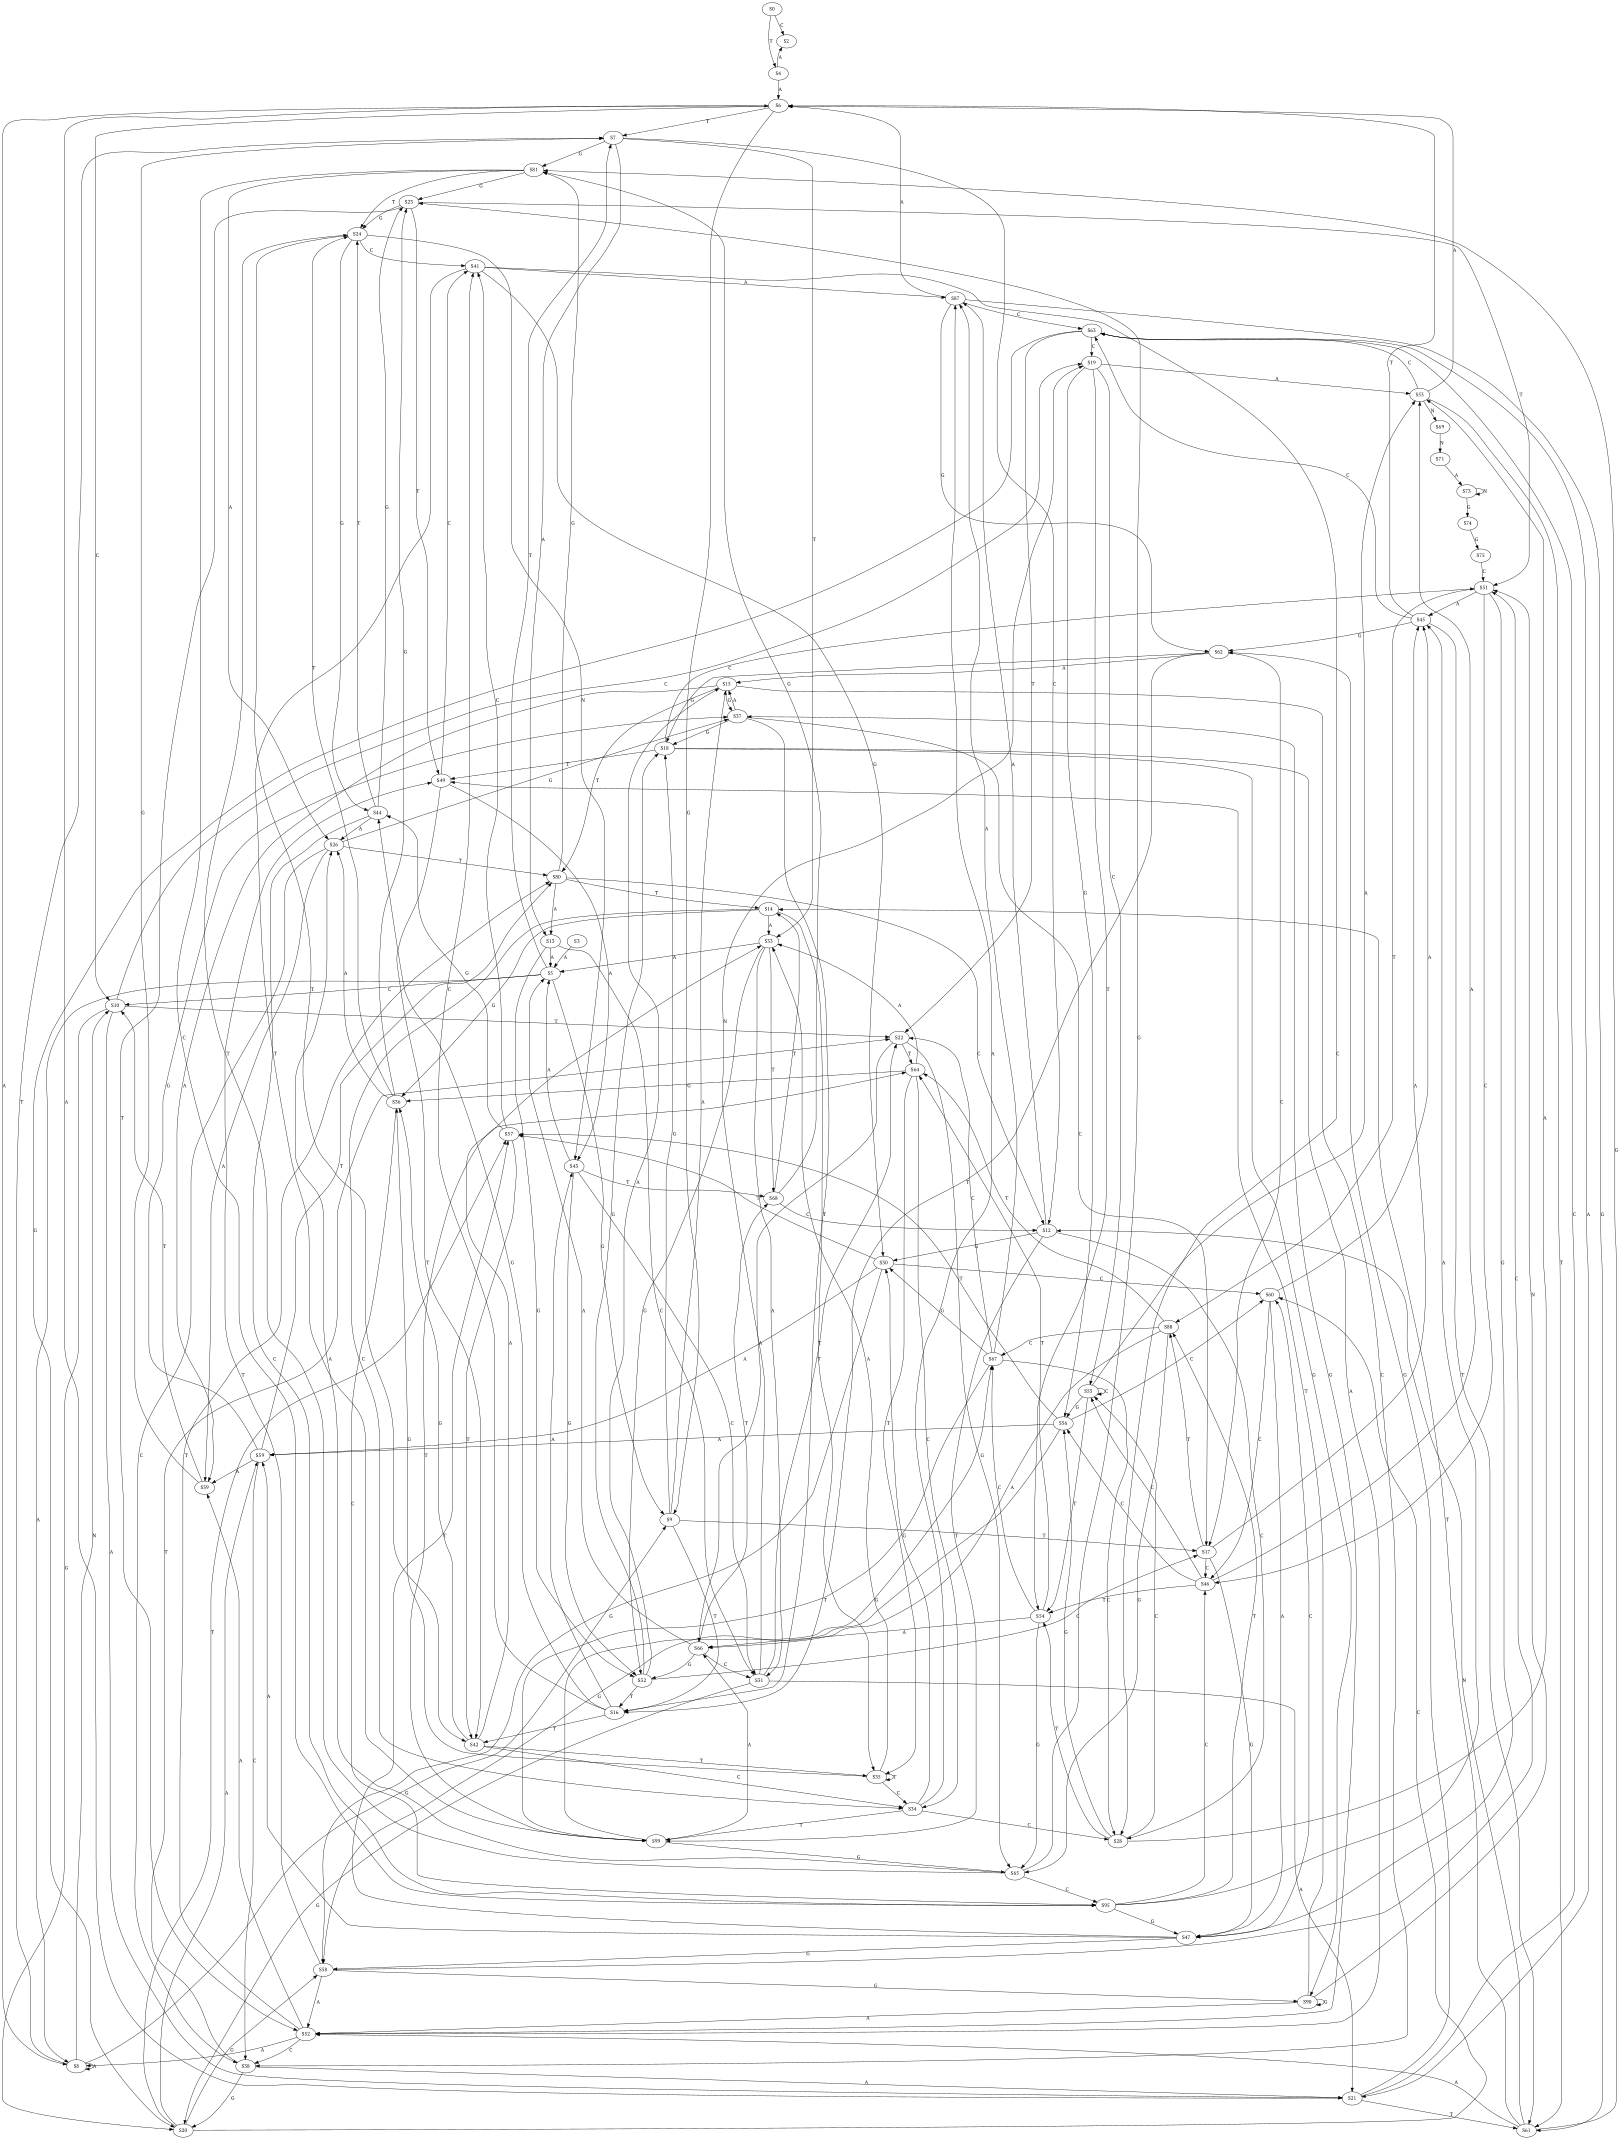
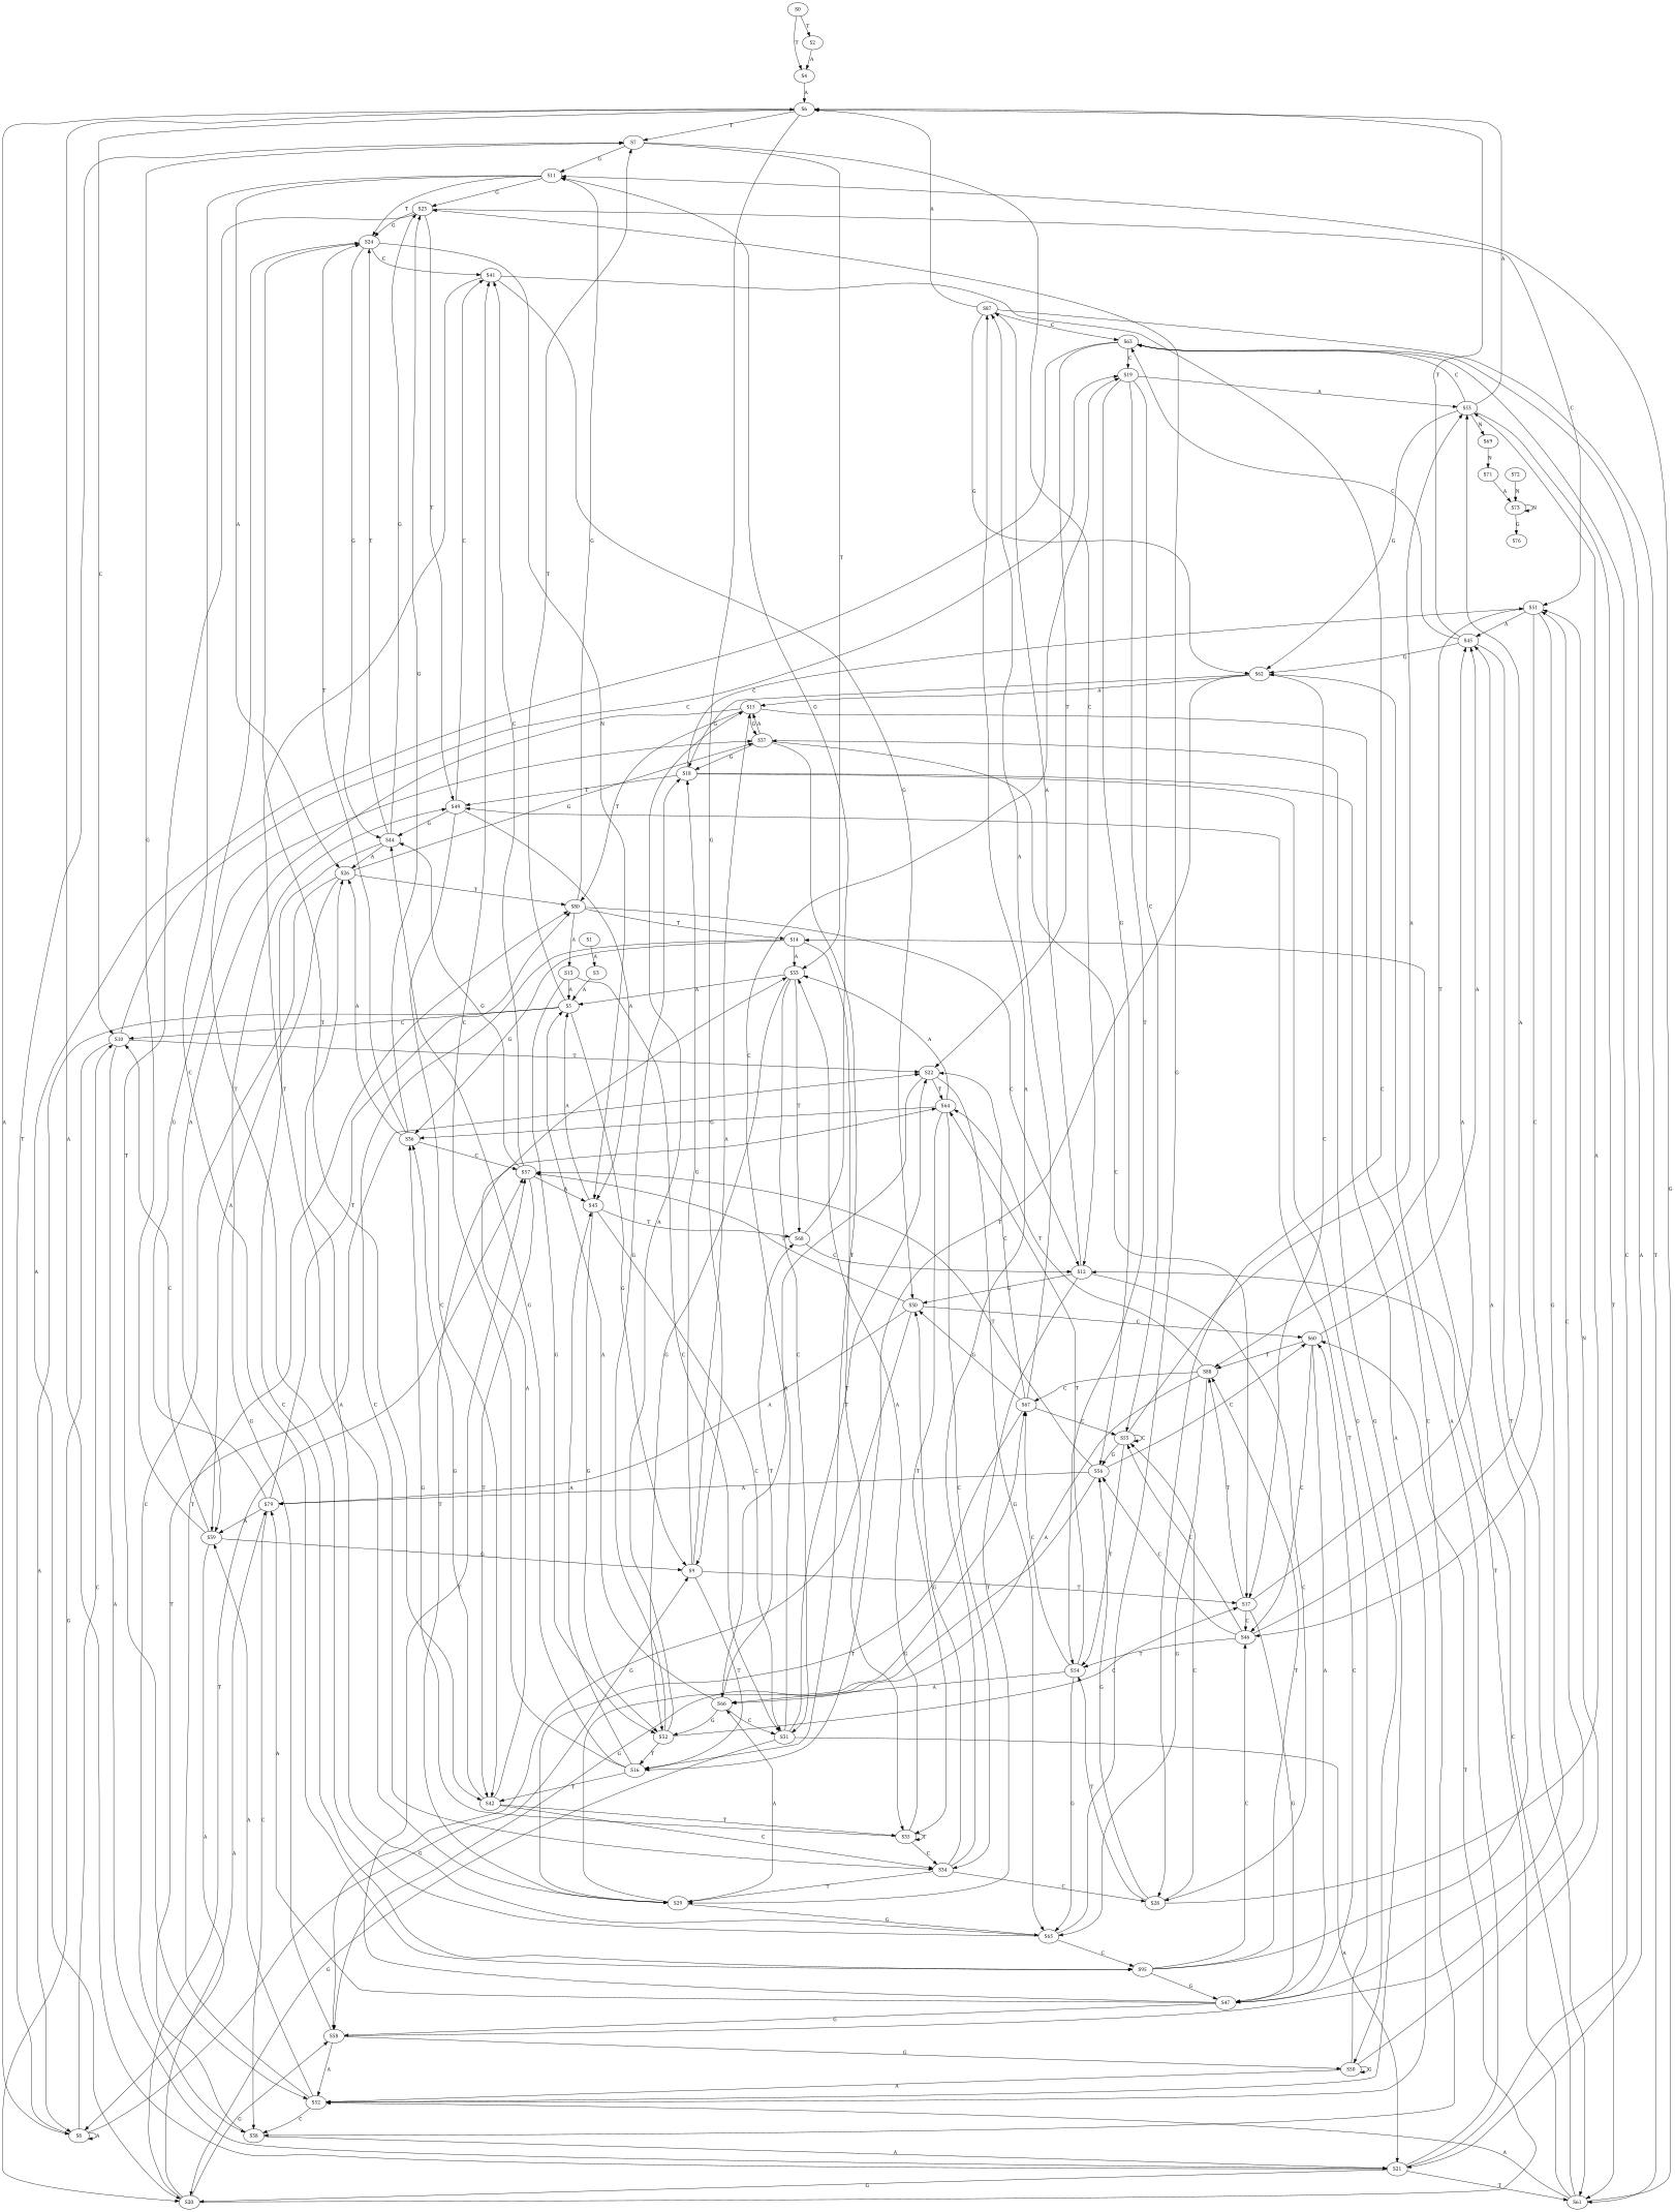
  strict digraph {
    fontname="PT Serif"
    node [fontname="PT Serif"]
    edge [fontname="PT Serif"]
    S0
    S2
    S4
+   S1
    S3
    S5
    S6
    S7
    S8
    S9
    S10
-   S11 [label=S81]
+   S11
    S12
    S13
    S33
    S15
    S16
    S17
    S18
    S19
    S20
    S21
    S22
    S23
    S24
    n26 [label=S95]
    S26
    n28 [label=S87]
    S28
-   S29 [label=S99]
+   S29
    S30
    S31
    S32
    S14
    S34
    S35
    S36
    S37
    S38
    S39
    n41 [label=S80]
    S41
    S42
    S43
    S44
    S45
    S46
    S47
    n49 [label=S88]
    S49
-   S50 [label=S90]
+   S50
    S51
    S52
    S53
    S54
    S55
    S56
    S57
    S58
-   S59
+   S59 [label=S79]
    S60
    S61
    S62
    S63
    S64
    S65
    S66
    S67
    S68
    S69
    S71
    S73
-   S74
-   S75
-   S0 -> S2 [label=C]
+   S72
+   S74 [label=S76]
+   S0 -> S2 [label=T]
    S0 -> S4 [label=T]
-   S4 -> S2 [label=A]
+   S2 -> S4 [label=A]
    S4 -> S6 [label=A]
+   S1 -> S3 [label=A]
    S3 -> S5 [label=A]
    S5 -> S7 [label=T]
    S5 -> S8 [label=A]
    S5 -> S9 [label=G]
    S5 -> S10 [label=C]
    S6 -> S7 [label=T]
    S6 -> S8 [label=A]
    S6 -> S9 [label=G]
    S6 -> S10 [label=C]
    S7 -> S11 [label=G]
    S7 -> S12 [label=C]
-   S7 -> S13 [label=A]
    S7 -> S33 [label=T]
    S8 -> S7 [label=T]
    S8 -> S8 [label=A]
    S8 -> S9 [label=G]
-   S8 -> S10 [label=N]
+   S8 -> S10 [label=C]
    S9 -> S15 [label=A]
    S9 -> S16 [label=T]
    S9 -> S17 [label=T]
    S9 -> S18 [label=G]
    S10 -> S19 [label=C]
    S10 -> S20 [label=G]
    S10 -> S21 [label=A]
    S10 -> S22 [label=T]
    S11 -> S23 [label=G]
    S11 -> S24 [label=T]
    S11 -> n26 [label=C]
    S11 -> S26 [label=A]
    S12 -> n28 [label=A]
    S12 -> S28 [label=C]
    S12 -> S29 [label=T]
    S12 -> S30 [label=G]
    S13 -> S5 [label=A]
    S13 -> S31 [label=C]
    S13 -> S32 [label=G]
    S33 -> S5 [label=A]
-   S33 -> S31 [label=A]
+   S33 -> S31 [label=C]
    S33 -> S32 [label=G]
    S33 -> S68 [label=T]
    S15 -> S37 [label=G]
    S15 -> S38 [label=C]
    S15 -> S39 [label=A]
    S15 -> n41 [label=T]
    S16 -> S41 [label=C]
    S16 -> S42 [label=T]
    S16 -> S43 [label=A]
    S16 -> S44 [label=G]
    S17 -> S45 [label=A]
    S17 -> S46 [label=C]
    S17 -> S47 [label=G]
    S17 -> n49 [label=T]
    S18 -> S49 [label=T]
    S18 -> S50 [label=G]
    S18 -> S51 [label=C]
    S18 -> S52 [label=A]
    S19 -> S53 [label=A]
    S19 -> S54 [label=T]
    S19 -> S55 [label=C]
    S19 -> S56 [label=G]
    S20 -> S57 [label=T]
    S20 -> S58 [label=G]
    S20 -> S59 [label=A]
-   S20 -> S60 [label=C]
+   S20 -> S60 [label=T]
    S21 -> S6 [label=A]
    S21 -> S61 [label=T]
-   S21 -> S62 [label=G]
+   S21 -> S62 [label=A]
    S21 -> S63 [label=C]
    S22 -> S64 [label=T]
    S22 -> S65 [label=G]
    S22 -> S66 [label=A]
    S23 -> S24 [label=G]
    S23 -> S49 [label=T]
-   S23 -> S51 [label=T]
+   S23 -> S51 [label=C]
    S23 -> S52 [label=T]
    S24 -> S41 [label=C]
    S24 -> S42 [label=T]
    S24 -> S43 [label=N]
    S24 -> S44 [label=G]
    n26 -> S45 [label=A]
    n26 -> S46 [label=C]
    n26 -> S47 [label=G]
    n26 -> n49 [label=T]
    S26 -> S37 [label=G]
    S26 -> S38 [label=C]
    S26 -> S39 [label=A]
    S26 -> n41 [label=T]
    n28 -> S6 [label=A]
-   n28 -> S61 [label=G]
+   n28 -> S61 [label=T]
    n28 -> S62 [label=G]
    n28 -> S63 [label=C]
    S28 -> S53 [label=A]
    S28 -> S54 [label=T]
    S28 -> S55 [label=C]
    S28 -> S56 [label=G]
    S29 -> S64 [label=T]
    S29 -> S65 [label=G]
    S29 -> S66 [label=A]
    S29 -> S67 [label=G]
    S30 -> S57 [label=T]
    S30 -> S58 [label=G]
    S30 -> S59 [label=A]
    S30 -> S60 [label=C]
-   S31 -> S19 [label=N]
+   S31 -> S19 [label=C]
    S31 -> S20 [label=G]
    S31 -> S21 [label=A]
    S31 -> S22 [label=T]
    S32 -> S15 [label=A]
    S32 -> S16 [label=T]
    S32 -> S17 [label=C]
    S32 -> S18 [label=G]
    S14 -> S33 [label=A]
    S14 -> S34 [label=C]
    S14 -> S35 [label=T]
    S14 -> S36 [label=G]
    S34 -> n28 [label=A]
    S34 -> S28 [label=C]
    S34 -> S29 [label=T]
    S34 -> S30 [label=G]
    S35 -> S33 [label=A]
    S35 -> S34 [label=C]
    S35 -> S35 [label=T]
    S35 -> S36 [label=G]
    S36 -> S23 [label=G]
    S36 -> S24 [label=T]
-   S36 -> n26 [label=C]
+   S36 -> S57 [label=C]
    S36 -> S26 [label=A]
    S37 -> S15 [label=A]
    S37 -> S16 [label=T]
    S37 -> S17 [label=C]
    S37 -> S18 [label=G]
-   S38 -> S20 [label=G]
+   S21 -> S20 [label=G]
    S38 -> S21 [label=A]
    S38 -> S22 [label=T]
    S39 -> S7 [label=G]
-   S52 -> S8 [label=A]
-   S39 -> S10 [label=T]
+   S39 -> S8 [label=A]
+   S39 -> S9 [label=G]
+   S39 -> S10 [label=C]
    n41 -> S11 [label=G]
    n41 -> S12 [label=C]
    n41 -> S13 [label=A]
    n41 -> S14 [label=T]
-   S41 -> n28 [label=A]
    S41 -> S28 [label=C]
    S41 -> S29 [label=T]
    S41 -> S30 [label=G]
    S42 -> S33 [label=A]
    S42 -> S34 [label=C]
    S42 -> S35 [label=T]
    S42 -> S36 [label=G]
    S43 -> S5 [label=A]
    S43 -> S31 [label=C]
    S43 -> S32 [label=G]
    S43 -> S68 [label=T]
    S44 -> S23 [label=G]
    S44 -> S24 [label=T]
    S44 -> n26 [label=C]
    S44 -> S26 [label=A]
    S45 -> S6 [label=T]
    S45 -> S61 [label=T]
    S45 -> S62 [label=G]
    S45 -> S63 [label=C]
    S46 -> S53 [label=A]
    S46 -> S54 [label=T]
    S46 -> S55 [label=C]
    S46 -> S56 [label=C]
    S47 -> S57 [label=T]
    S47 -> S58 [label=G]
    S47 -> S59 [label=A]
    S47 -> S60 [label=C]
    n49 -> S64 [label=T]
    n49 -> S65 [label=G]
    n49 -> S66 [label=A]
    n49 -> S67 [label=C]
    S49 -> S41 [label=C]
-   S49 -> S42 [label=T]
+   S49 -> S42 [label=C]
    S49 -> S43 [label=A]
+   S49 -> S44 [label=G]
    S50 -> S49 [label=T]
    S50 -> S50 [label=G]
    S50 -> S51 [label=N]
    S50 -> S52 [label=A]
    S51 -> S45 [label=A]
    S51 -> S46 [label=C]
    S51 -> S47 [label=G]
    S51 -> n49 [label=T]
    S52 -> S37 [label=G]
    S52 -> S38 [label=C]
    S52 -> S39 [label=A]
    S52 -> n41 [label=T]
    S53 -> S6 [label=A]
    S53 -> S61 [label=T]
+   S53 -> S62 [label=G]
    S53 -> S63 [label=C]
    S53 -> S69 [label=N]
    S54 -> S64 [label=T]
    S54 -> S65 [label=G]
    S54 -> S66 [label=A]
    S54 -> S67 [label=C]
    S55 -> S53 [label=A]
    S55 -> S54 [label=T]
    S55 -> S55 [label=C]
    S55 -> S56 [label=G]
    S56 -> S57 [label=T]
    S56 -> S58 [label=G]
    S56 -> S59 [label=A]
    S56 -> S60 [label=C]
    S57 -> S41 [label=C]
    S57 -> S42 [label=T]
+   S57 -> S43 [label=A]
    S57 -> S44 [label=G]
-   S58 -> S49 [label=T]
+   S58 -> S49 [label=G]
    S58 -> S50 [label=G]
    S58 -> S51 [label=C]
    S58 -> S52 [label=A]
    S59 -> S37 [label=G]
    S59 -> S38 [label=C]
    S59 -> S39 [label=A]
    S59 -> n41 [label=T]
    S60 -> S45 [label=A]
    S60 -> S46 [label=C]
    S60 -> S47 [label=A]
+   S60 -> n49 [label=T]
    S61 -> S11 [label=G]
-   S61 -> S12 [label=N]
+   S61 -> S12 [label=C]
    S61 -> S14 [label=T]
    S61 -> S52 [label=A]
    S62 -> S15 [label=A]
    S62 -> S16 [label=T]
    S62 -> S17 [label=C]
    S62 -> S18 [label=G]
    S63 -> S19 [label=C]
-   S63 -> S20 [label=G]
+   S63 -> S20 [label=A]
    S63 -> S21 [label=A]
    S63 -> S22 [label=T]
    S64 -> S33 [label=A]
    S64 -> S34 [label=C]
    S64 -> S35 [label=T]
    S64 -> S36 [label=G]
    S65 -> S23 [label=G]
    S65 -> S24 [label=T]
    S65 -> n26 [label=C]
    S65 -> S26 [label=A]
    S66 -> S5 [label=A]
    S66 -> S31 [label=C]
    S66 -> S32 [label=G]
    S66 -> S68 [label=T]
    S67 -> S22 [label=C]
    S67 -> n28 [label=A]
-   S67 -> S28 [label=C]
+   S67 -> S55 [label=C]
    S67 -> S29 [label=T]
    S67 -> S30 [label=G]
    S68 -> S11 [label=G]
    S68 -> S12 [label=C]
-   S68 -> S14 [label=T]
    S69 -> S71 [label=N]
    S71 -> S73 [label=A]
    S73 -> S73 [label=N]
    S73 -> S74 [label=G]
-   S74 -> S75 [label=G]
-   S75 -> S51 [label=C]
+   S72 -> S73 [label=N]
  }
